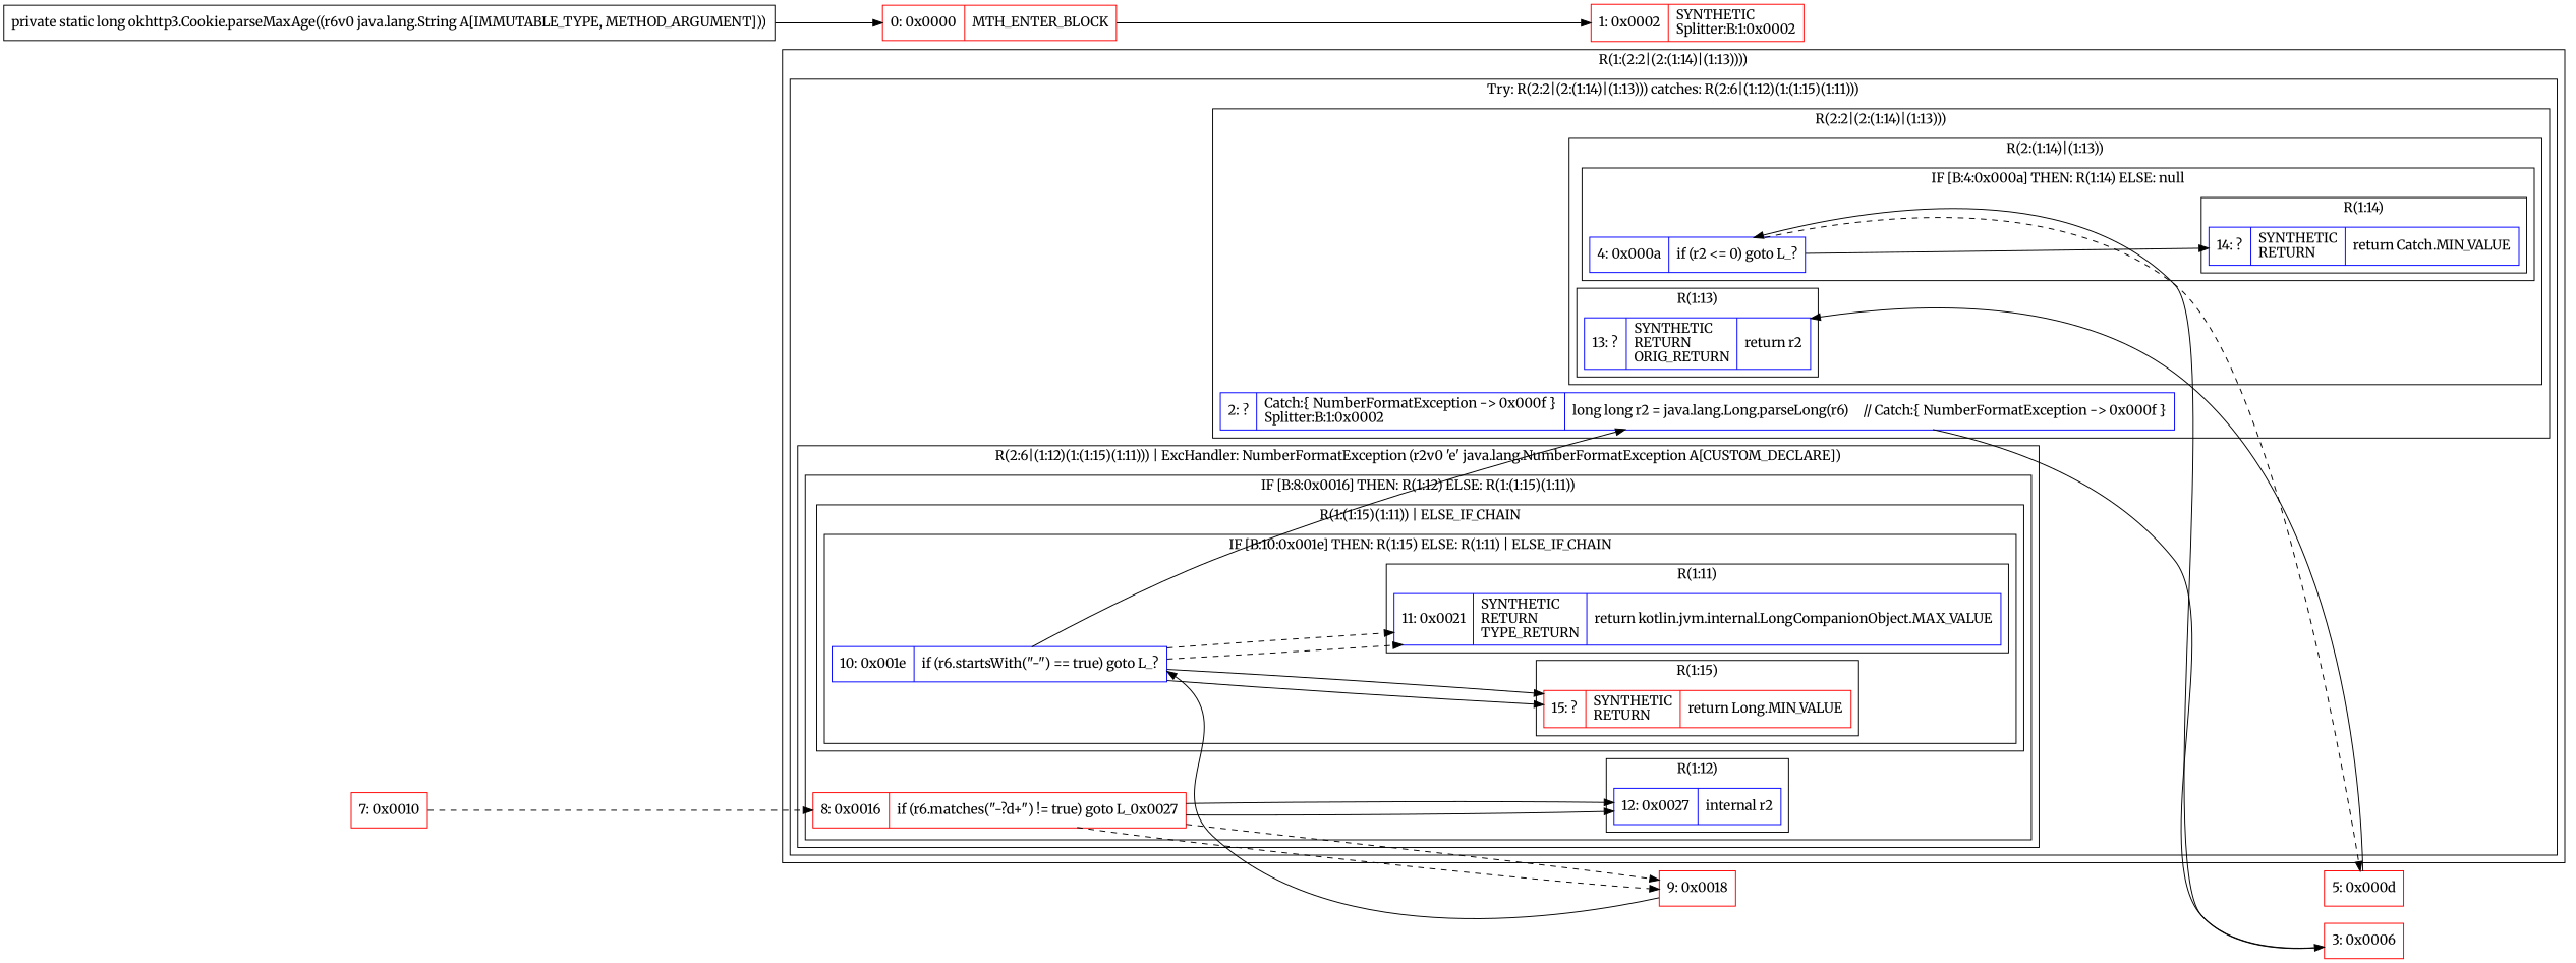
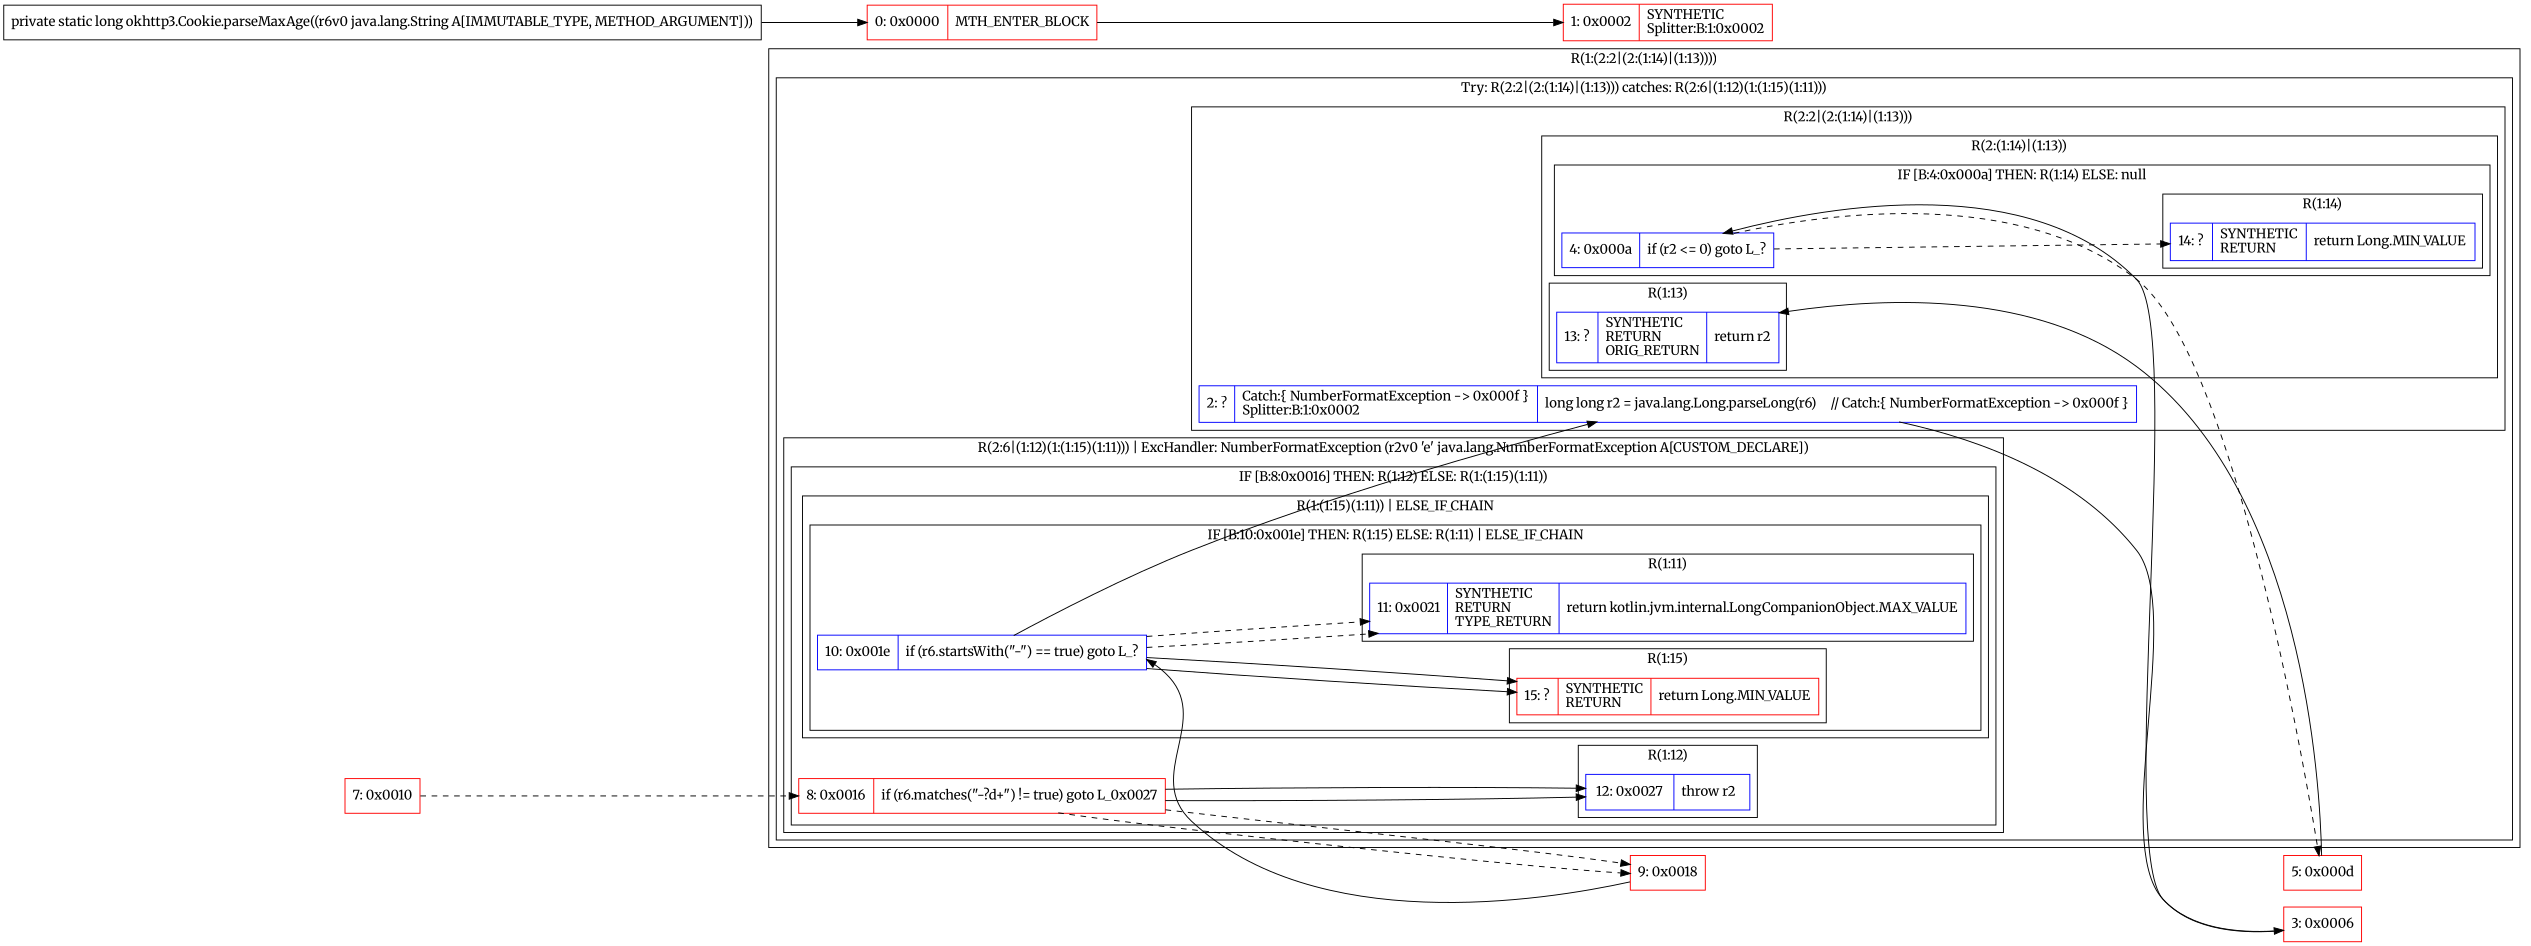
  digraph {
    fontname=Merriweather
    rankdir=LR
    node [color=red fontname=Merriweather shape=record]
    edge [fontname=Merriweather]
-   n1 [color=blue label="{14\:\ ?|SYNTHETIC\lRETURN\l|return Catch.MIN_VALUE\l}"]
+   n1 [color=blue label="{14\:\ ?|SYNTHETIC\lRETURN\l|return Long.MIN_VALUE\l}"]
    n2 [color=blue label="{4\:\ 0x000a|if (r2 \<= 0) goto L_?\l}"]
    n3 [color=blue label="{13\:\ ?|SYNTHETIC\lRETURN\lORIG_RETURN\l|return r2\l}"]
    n4 [color=blue label="{2\:\ ?|Catch:\{ NumberFormatException \-\> 0x000f \}\lSplitter:B:1:0x0002\l|long long r2 = java.lang.Long.parseLong(r6)     \/\/ Catch:\{ NumberFormatException \-\> 0x000f \}\l}"]
-   n5 [color=blue label="{12\:\ 0x0027|internal r2\l}"]
+   n5 [color=blue label="{12\:\ 0x0027|throw r2\l}"]
    n6 [label="{15\:\ ?|SYNTHETIC\lRETURN\l|return Long.MIN_VALUE\l}"]
    n7 [color=blue label="{11\:\ 0x0021|SYNTHETIC\lRETURN\lTYPE_RETURN\l|return kotlin.jvm.internal.LongCompanionObject.MAX_VALUE\l}"]
    n8 [color=blue label="{10\:\ 0x001e|if (r6.startsWith(\"\-\") == true) goto L_?\l}"]
    n9 [label="{8\:\ 0x0016|if (r6.matches(\"\-?d+\") != true) goto L_0x0027\l}"]
    n10 [label="{5\:\ 0x000d}"]
    n11 [label="{3\:\ 0x0006}"]
    n12 [label="{9\:\ 0x0018}"]
    n13 [label="{7\:\ 0x0010}"]
    n14 [label="{0\:\ 0x0000|MTH_ENTER_BLOCK\l}"]
    n15 [label="{1\:\ 0x0002|SYNTHETIC\lSplitter:B:1:0x0002\l}"]
    n16 [label="{private static long okhttp3.Cookie.parseMaxAge((r6v0 java.lang.String A[IMMUTABLE_TYPE, METHOD_ARGUMENT])) }" color=""]
    subgraph cluster_1 {
      label="R(1:(2:2|(2:(1:14)|(1:13))))"
      subgraph cluster_2 {
        label="Try: R(2:2|(2:(1:14)|(1:13))) catches: R(2:6|(1:12)(1:(1:15)(1:11)))"
        subgraph cluster_3 {
          label="R(2:2|(2:(1:14)|(1:13)))"
          n4
          subgraph cluster_4 {
            label="R(2:(1:14)|(1:13))"
            subgraph cluster_5 {
              label="IF [B:4:0x000a] THEN: R(1:14) ELSE: null"
              n2
              subgraph cluster_6 {
                label="R(1:14)"
                n1
              }
            }
            subgraph cluster_7 {
              label="R(1:13)"
              n3
            }
          }
        }
        subgraph cluster_8 {
          label="R(2:6|(1:12)(1:(1:15)(1:11))) | ExcHandler: NumberFormatException (r2v0 'e' java.lang.NumberFormatException A[CUSTOM_DECLARE])\l"
          subgraph cluster_9 {
            label="IF [B:8:0x0016] THEN: R(1:12) ELSE: R(1:(1:15)(1:11))"
            n9
            subgraph cluster_10 {
              label="R(1:12)"
              n5
            }
            subgraph cluster_11 {
              label="R(1:(1:15)(1:11)) | ELSE_IF_CHAIN\l"
              subgraph cluster_12 {
                label="IF [B:10:0x001e] THEN: R(1:15) ELSE: R(1:11) | ELSE_IF_CHAIN\l"
                n8
                subgraph cluster_13 {
                  label="R(1:15)"
                  n6
                }
                subgraph cluster_14 {
                  label="R(1:11)"
                  n7
                }
              }
            }
          }
        }
      }
    }
    subgraph cluster_15 {
      label="R(2:6|(1:12)(1:(1:15)(1:11))) | ExcHandler: NumberFormatException (r2v0 'e' java.lang.NumberFormatException A[CUSTOM_DECLARE])\l"
      subgraph cluster_16 {
        label="IF [B:8:0x0016] THEN: R(1:12) ELSE: R(1:(1:15)(1:11))"
        subgraph cluster_17 {
          label="R(1:12)"
        }
        subgraph cluster_18 {
          label="R(1:(1:15)(1:11)) | ELSE_IF_CHAIN\l"
          subgraph cluster_19 {
            label="IF [B:10:0x001e] THEN: R(1:15) ELSE: R(1:11) | ELSE_IF_CHAIN\l"
            subgraph cluster_20 {
              label="R(1:15)"
            }
            subgraph cluster_21 {
              label="R(1:11)"
            }
          }
        }
      }
    }
-   n2 -> n1
+   n2 -> n1 [style=dashed]
    n2 -> n10 [style=dashed]
    n4 -> n11
    n8 -> n4
    n8 -> n6
    n8 -> n6
    n8 -> n7 [style=dashed]
    n8 -> n7 [style=dashed]
    n9 -> n5
    n9 -> n5
    n9 -> n12 [style=dashed]
    n9 -> n12 [style=dashed]
    n10 -> n3
    n11 -> n2
    n12 -> n8
    n13 -> n9 [style=dashed]
    n14 -> n15
    n16 -> n14
  }
